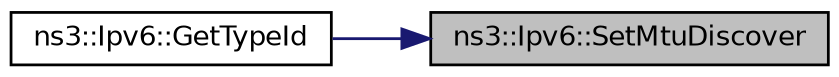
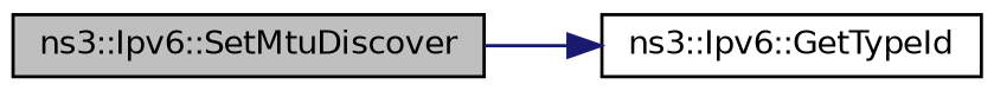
  digraph {
    rankdir=RL
    node [color=black fontname=Helvetica fontsize=10 shape=record style=filled]
    n1 [fillcolor=grey75 fontcolor=black height=0.2 label="ns3::Ipv6::SetMtuDiscover" width=0.4]
    n2 [fillcolor=white height=0.2 label="ns3::Ipv6::GetTypeId" width=0.4]
-   n1 -> n2 [color=midnightblue dir=back fontname=Helvetica fontsize=10 labelfontname=Helvetica labelfontsize=10 style=solid]
+   n2 -> n1 [color=midnightblue dir=back fontname=Helvetica fontsize=10 labelfontname=Helvetica labelfontsize=10 style=solid]
  }
